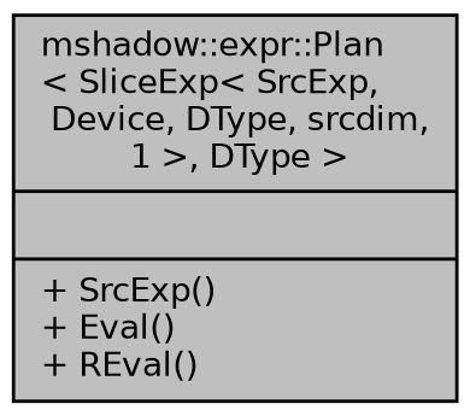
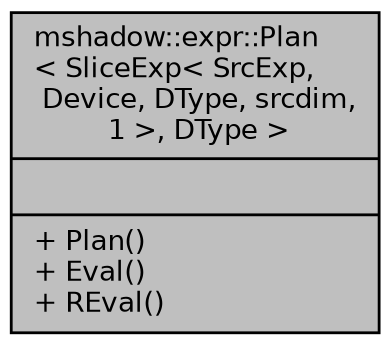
  digraph {
-   n1 [color=black fillcolor=grey75 fontcolor=black fontname=Helvetica fontsize=10 height=0.2 label="{mshadow::expr::Plan\l\< SliceExp\< SrcExp,\l Device, DType, srcdim,\l 1 \>, DType \>\n||+ SrcExp()\l+ Eval()\l+ REval()\l}" shape=record style=filled width=0.4]
+   n1 [color=black fillcolor=grey75 fontcolor=black fontname=Helvetica fontsize=10 height=0.2 label="{mshadow::expr::Plan\l\< SliceExp\< SrcExp,\l Device, DType, srcdim,\l 1 \>, DType \>\n||+ Plan()\l+ Eval()\l+ REval()\l}" shape=record style=filled width=0.4]
  }
